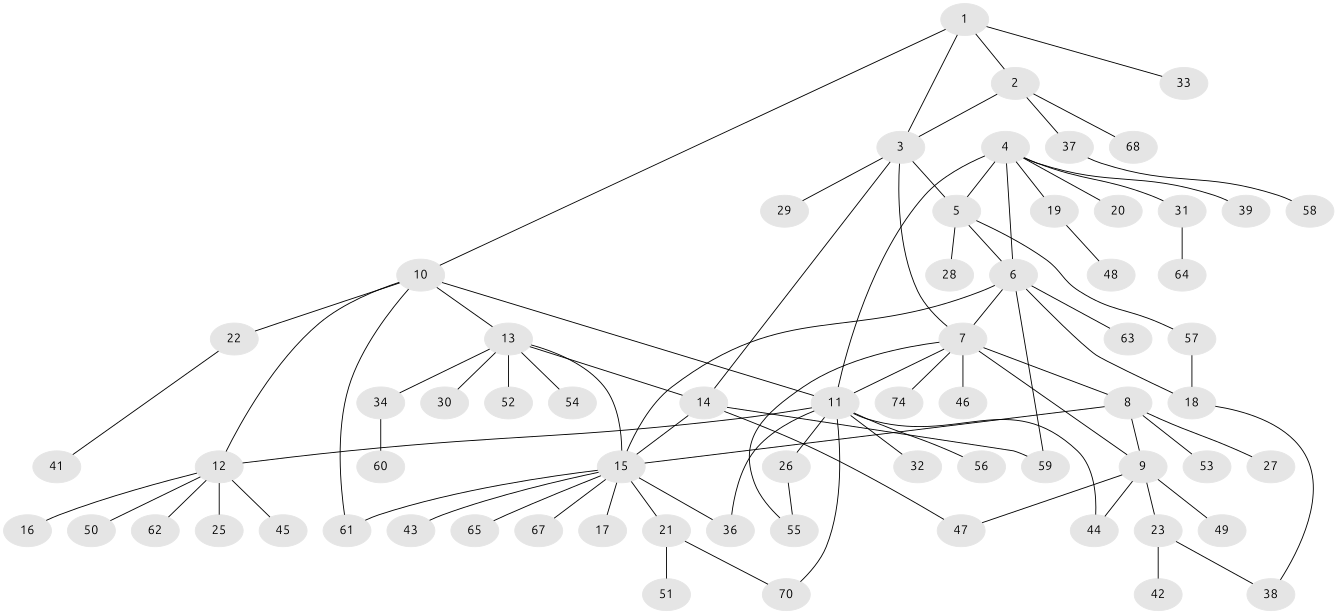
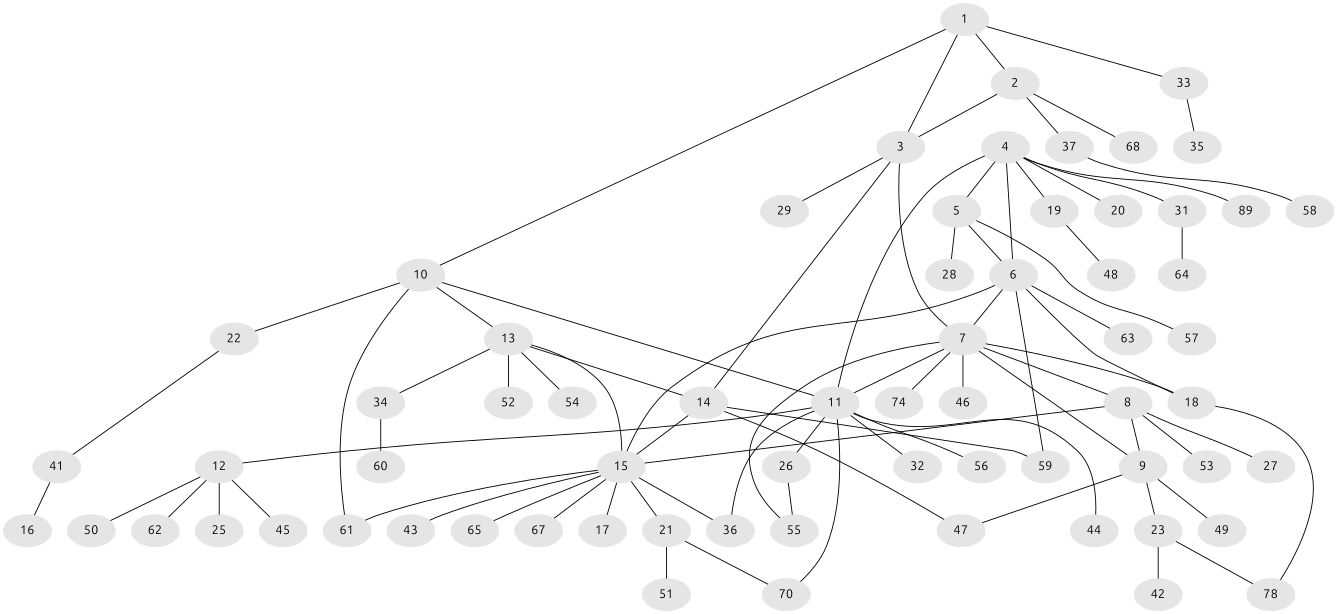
  graph {
    fontname=Ubuntu
    node [color=gray90 fontname=Ubuntu style=filled]
    edge [fontname=Ubuntu]
    1
    2
    3
    10
    33
    37
    n7 [label=68]
    5
    7
    14
    29
    11
    12
    13
    22
    61
+   35
    58
    6
    28
    57
    18
    8
    9
    n25 [label=74]
    46
    55
    15
    59
    47
    4
    19
    20
    31
-   39
+   39 [label=89]
    63
    44
    26
    32
    36
    n41 [label=70]
    56
    48
    64
    17
    21
    43
    65
    67
-   38
+   38 [label=78]
    27
    53
    23
    49
    42
    16
    25
    45
    50
    62
-   30
    34
    52
    54
    41
    60
    51
    1 -- 2
    1 -- 3
    1 -- 10
    1 -- 33
    2 -- 3
    2 -- 37
    2 -- n7
-   3 -- 5
    3 -- 7
    3 -- 14
    3 -- 29
    10 -- 11
-   10 -- 12
    10 -- 13
    10 -- 22
    10 -- 61
+   33 -- 35
    37 -- 58
    5 -- 6
    5 -- 28
    5 -- 57
    7 -- 11
-   57 -- 18
+   7 -- 18
    7 -- 8
    7 -- 9
    7 -- n25
    7 -- 46
    7 -- 55
    14 -- 15
    14 -- 59
    14 -- 47
    11 -- 12
    11 -- 44
    11 -- 26
    11 -- 32
    11 -- 36
    11 -- n41
    11 -- 56
-   12 -- 16
+   41 -- 16
    12 -- 25
    12 -- 45
    12 -- 50
    12 -- 62
    13 -- 14
    13 -- 15
-   13 -- 30
    13 -- 34
    13 -- 52
    13 -- 54
    22 -- 41
    6 -- 7
    6 -- 18
    6 -- 15
    6 -- 59
    6 -- 63
    18 -- 38
    8 -- 9
    8 -- 15
    8 -- 27
    8 -- 53
    9 -- 47
-   9 -- 44
    9 -- 23
    9 -- 49
    15 -- 61
    15 -- 36
    15 -- 17
    15 -- 21
    15 -- 43
    15 -- 65
    15 -- 67
    4 -- 5
    4 -- 11
    4 -- 6
    4 -- 19
    4 -- 20
    4 -- 31
    4 -- 39
    19 -- 48
    31 -- 64
    26 -- 55
    21 -- n41
    21 -- 51
    23 -- 38
    23 -- 42
    34 -- 60
  }
